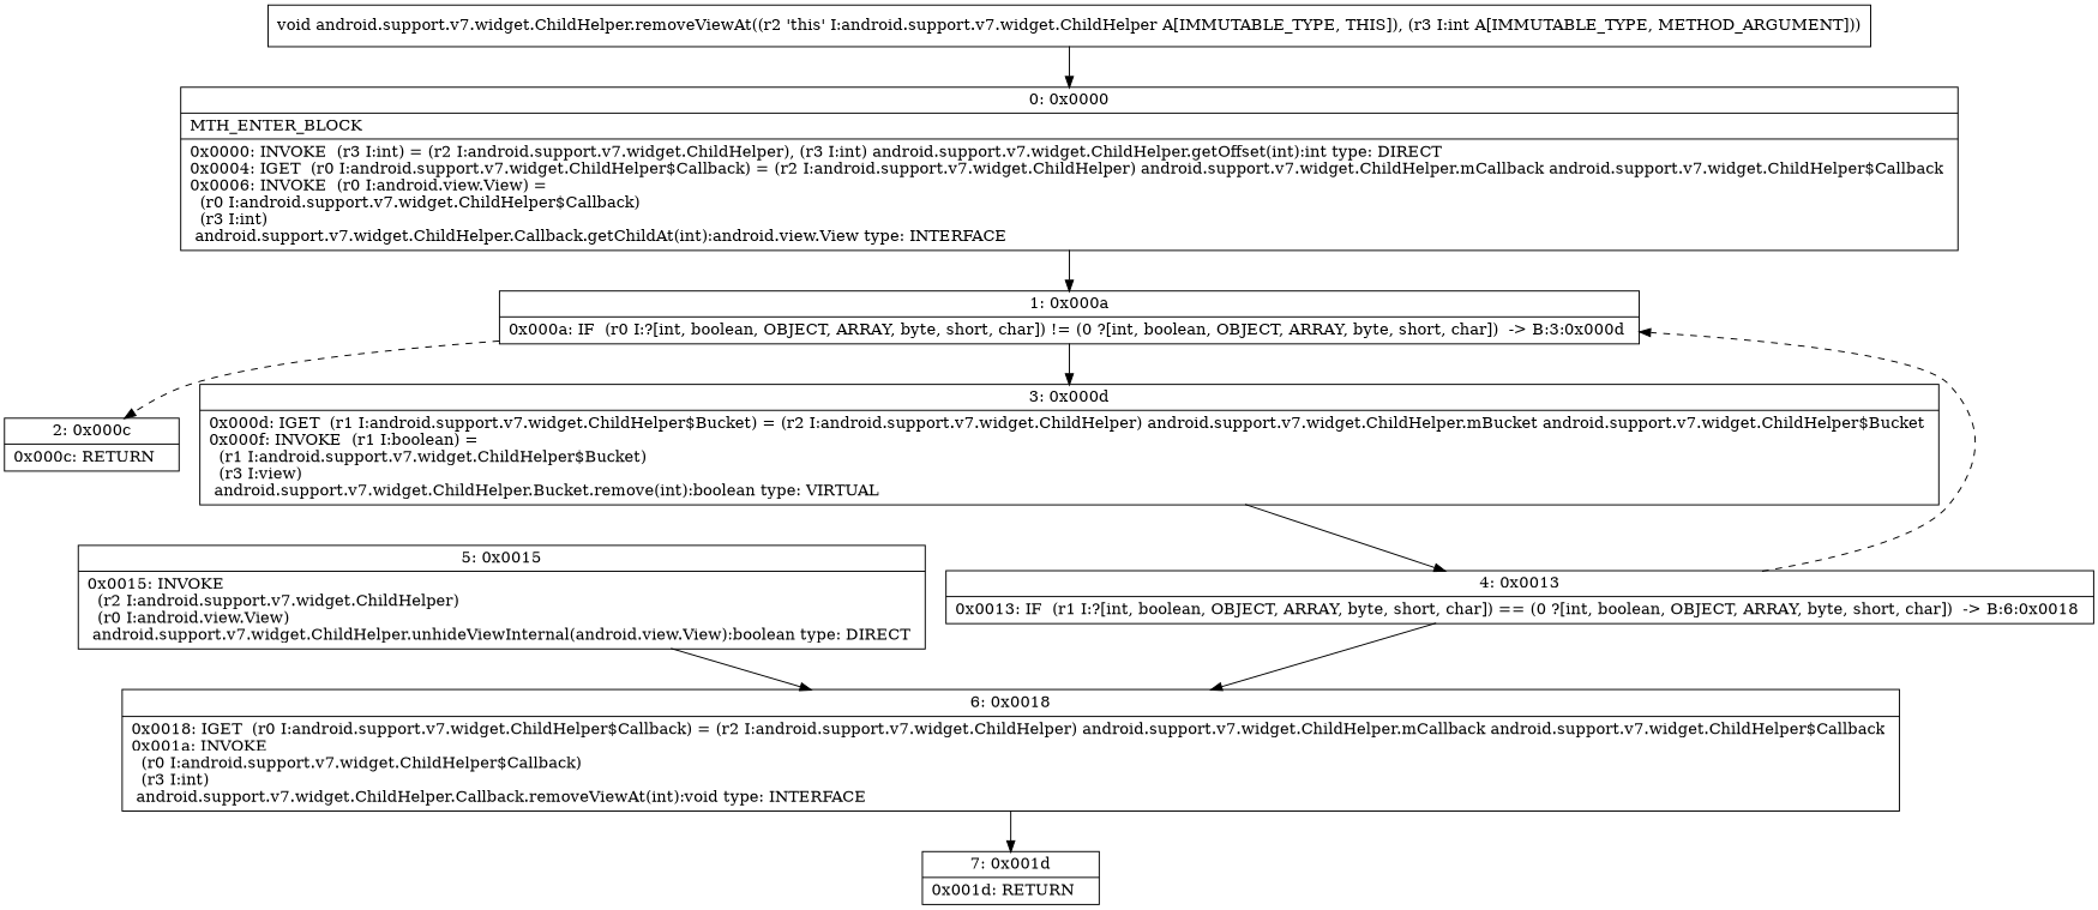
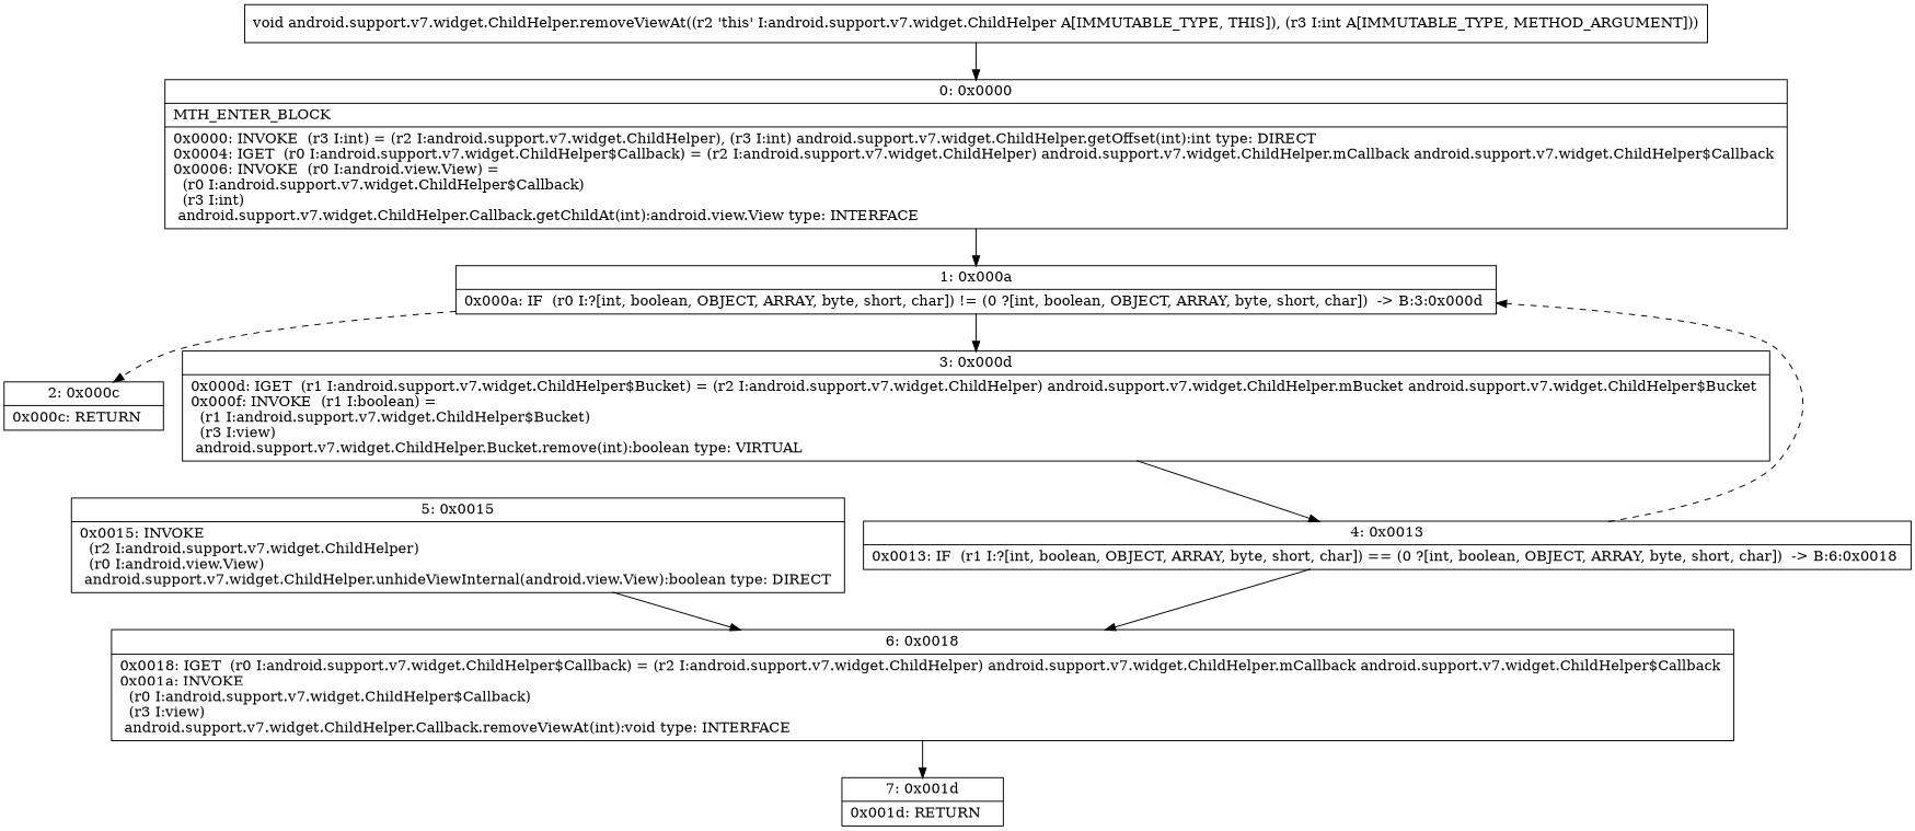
  digraph {
    node [shape=record]
    n1 [label="{0\:\ 0x0000|MTH_ENTER_BLOCK\l|0x0000: INVOKE  (r3 I:int) = (r2 I:android.support.v7.widget.ChildHelper), (r3 I:int) android.support.v7.widget.ChildHelper.getOffset(int):int type: DIRECT \l0x0004: IGET  (r0 I:android.support.v7.widget.ChildHelper$Callback) = (r2 I:android.support.v7.widget.ChildHelper) android.support.v7.widget.ChildHelper.mCallback android.support.v7.widget.ChildHelper$Callback \l0x0006: INVOKE  (r0 I:android.view.View) = \l  (r0 I:android.support.v7.widget.ChildHelper$Callback)\l  (r3 I:int)\l android.support.v7.widget.ChildHelper.Callback.getChildAt(int):android.view.View type: INTERFACE \l}"]
    n2 [label="{1\:\ 0x000a|0x000a: IF  (r0 I:?[int, boolean, OBJECT, ARRAY, byte, short, char]) != (0 ?[int, boolean, OBJECT, ARRAY, byte, short, char])  \-\> B:3:0x000d \l}"]
    n3 [label="{2\:\ 0x000c|0x000c: RETURN   \l}"]
    n4 [label="{3\:\ 0x000d|0x000d: IGET  (r1 I:android.support.v7.widget.ChildHelper$Bucket) = (r2 I:android.support.v7.widget.ChildHelper) android.support.v7.widget.ChildHelper.mBucket android.support.v7.widget.ChildHelper$Bucket \l0x000f: INVOKE  (r1 I:boolean) = \l  (r1 I:android.support.v7.widget.ChildHelper$Bucket)\l  (r3 I:view)\l android.support.v7.widget.ChildHelper.Bucket.remove(int):boolean type: VIRTUAL \l}"]
    n5 [label="{4\:\ 0x0013|0x0013: IF  (r1 I:?[int, boolean, OBJECT, ARRAY, byte, short, char]) == (0 ?[int, boolean, OBJECT, ARRAY, byte, short, char])  \-\> B:6:0x0018 \l}"]
-   n6 [label="{6\:\ 0x0018|0x0018: IGET  (r0 I:android.support.v7.widget.ChildHelper$Callback) = (r2 I:android.support.v7.widget.ChildHelper) android.support.v7.widget.ChildHelper.mCallback android.support.v7.widget.ChildHelper$Callback \l0x001a: INVOKE  \l  (r0 I:android.support.v7.widget.ChildHelper$Callback)\l  (r3 I:int)\l android.support.v7.widget.ChildHelper.Callback.removeViewAt(int):void type: INTERFACE \l}"]
+   n6 [label="{6\:\ 0x0018|0x0018: IGET  (r0 I:android.support.v7.widget.ChildHelper$Callback) = (r2 I:android.support.v7.widget.ChildHelper) android.support.v7.widget.ChildHelper.mCallback android.support.v7.widget.ChildHelper$Callback \l0x001a: INVOKE  \l  (r0 I:android.support.v7.widget.ChildHelper$Callback)\l  (r3 I:view)\l android.support.v7.widget.ChildHelper.Callback.removeViewAt(int):void type: INTERFACE \l}"]
    n7 [label="{5\:\ 0x0015|0x0015: INVOKE  \l  (r2 I:android.support.v7.widget.ChildHelper)\l  (r0 I:android.view.View)\l android.support.v7.widget.ChildHelper.unhideViewInternal(android.view.View):boolean type: DIRECT \l}"]
    n8 [label="{7\:\ 0x001d|0x001d: RETURN   \l}"]
    n9 [label="{void android.support.v7.widget.ChildHelper.removeViewAt((r2 'this' I:android.support.v7.widget.ChildHelper A[IMMUTABLE_TYPE, THIS]), (r3 I:int A[IMMUTABLE_TYPE, METHOD_ARGUMENT])) }"]
    n1 -> n2
    n2 -> n3 [style=dashed]
    n2 -> n4
    n4 -> n5
    n5 -> n2 [style=dashed]
    n5 -> n6
    n6 -> n8
    n7 -> n6
    n9 -> n1
  }
